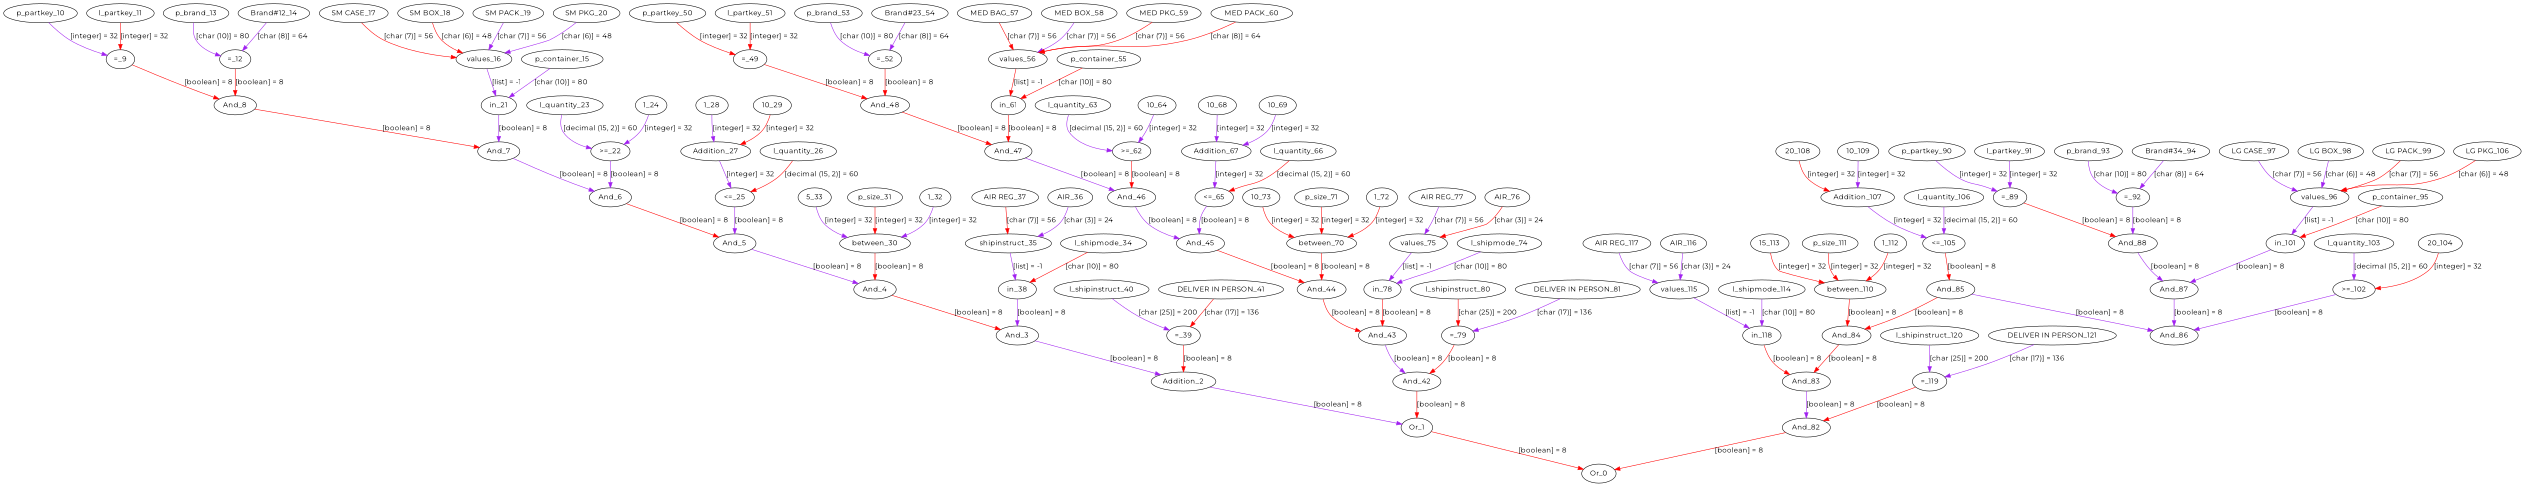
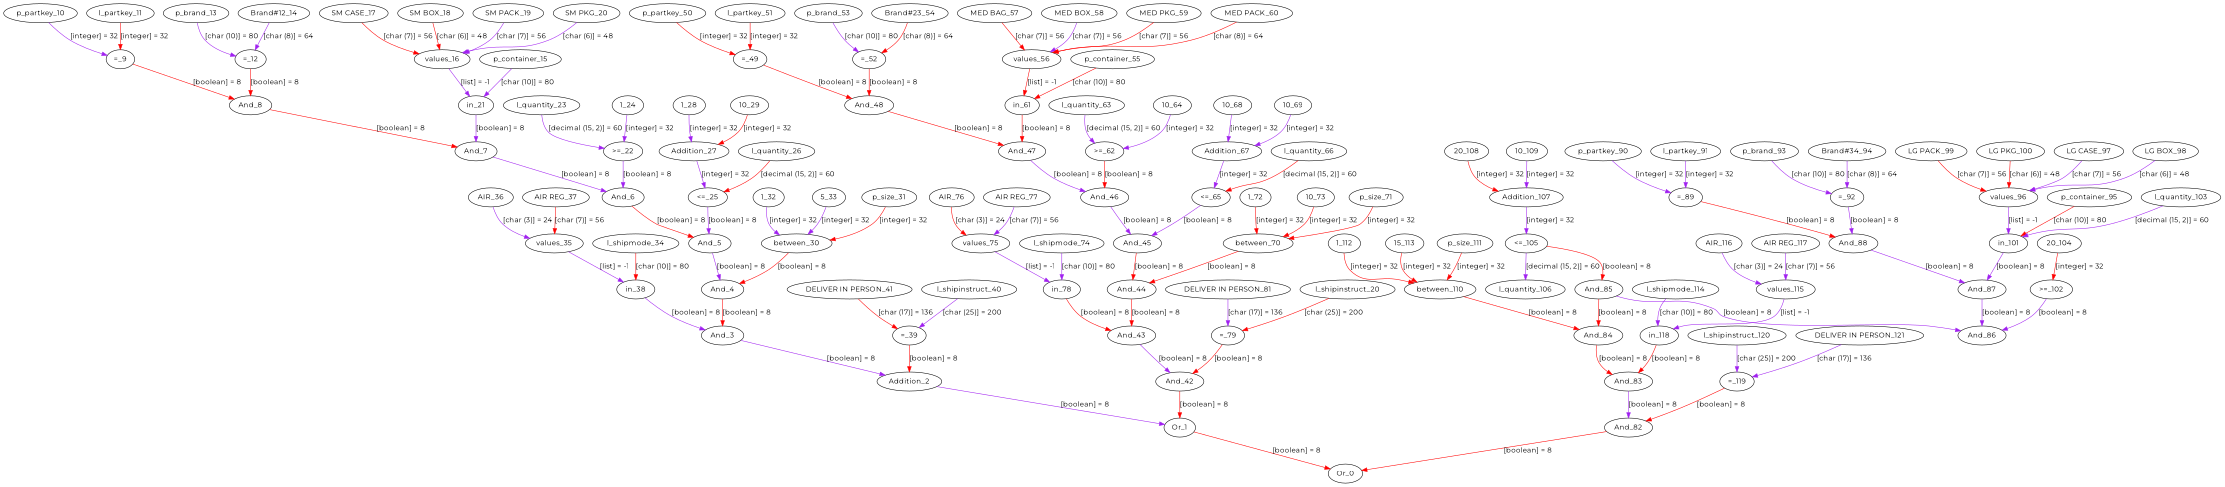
  digraph {
    fontname=Montserrat
    node [fontname=Montserrat]
    edge [color=purple fontname=Montserrat]
    p_partkey_10
    "=_9"
    And_8
    And_7
    l_partkey_11
    p_brand_13
    "=_12"
    "Brand#12_14"
    And_6
    "SM CASE_17"
    values_16
    in_21
    "SM BOX_18"
    "SM PACK_19"
    "SM PKG_20"
    p_container_15
    And_5
    l_quantity_23
    ">=_22"
    "1_24"
    And_4
    "1_28"
    Addition_27
    "<=_25"
    "10_29"
    l_quantity_26
    And_3
    p_size_31
    between_30
    "1_32"
    "5_33"
    n32 [label=Addition_2]
    AIR_36
-   values_35 [label=shipinstruct_35]
+   values_35
    in_38
    "AIR REG_37"
    l_shipmode_34
    Or_1
    l_shipinstruct_40
    "=_39"
    "DELIVER IN PERSON_41"
    Or_0
    p_partkey_50
    "=_49"
    And_48
    And_47
    l_partkey_51
    p_brand_53
    "=_52"
    "Brand#23_54"
    And_46
    "MED BAG_57"
    values_56
    in_61
    "MED BOX_58"
    "MED PKG_59"
    "MED PACK_60"
    p_container_55
    And_45
    l_quantity_63
    ">=_62"
    "10_64"
    And_44
    "10_68"
    Addition_67
    "<=_65"
    "10_69"
    l_quantity_66
    And_43
    p_size_71
    between_70
    "1_72"
    "10_73"
    And_42
    AIR_76
    values_75
    in_78
    "AIR REG_77"
    l_shipmode_74
-   l_shipinstruct_80
+   l_shipinstruct_80 [label=l_shipinstruct_20]
    "=_79"
    "DELIVER IN PERSON_81"
    p_partkey_90
    "=_89"
    And_88
    And_87
    l_partkey_91
    p_brand_93
    "=_92"
    "Brand#34_94"
    And_86
    "LG CASE_97"
    values_96
    in_101
    "LG BOX_98"
    "LG PACK_99"
-   "LG PKG_100" [label="LG PKG_106"]
+   "LG PKG_100"
    p_container_95
    l_quantity_103
    ">=_102"
    "20_104"
    And_85
    And_84
    "20_108"
    Addition_107
    "<=_105"
    "10_109"
    l_quantity_106
    And_83
    p_size_111
    between_110
    "1_112"
    "15_113"
    And_82
    AIR_116
    values_115
    in_118
    "AIR REG_117"
    l_shipmode_114
    l_shipinstruct_120
    "=_119"
    "DELIVER IN PERSON_121"
    p_partkey_10 -> "=_9" [label="[integer] = 32"]
    "=_9" -> And_8 [color=red label="[boolean] = 8"]
    And_8 -> And_7 [color=red label="[boolean] = 8"]
    And_7 -> And_6 [label="[boolean] = 8"]
    l_partkey_11 -> "=_9" [color=red label="[integer] = 32"]
    p_brand_13 -> "=_12" [label="[char (10)] = 80"]
    "=_12" -> And_8 [color=red label="[boolean] = 8"]
    "Brand#12_14" -> "=_12" [label="[char (8)] = 64"]
    And_6 -> And_5 [color=red label="[boolean] = 8"]
    "SM CASE_17" -> values_16 [color=red label="[char (7)] = 56"]
    values_16 -> in_21 [label="[list] = -1"]
    in_21 -> And_7 [label="[boolean] = 8"]
    "SM BOX_18" -> values_16 [color=red label="[char (6)] = 48"]
    "SM PACK_19" -> values_16 [label="[char (7)] = 56"]
    "SM PKG_20" -> values_16 [label="[char (6)] = 48"]
    p_container_15 -> in_21 [label="[char (10)] = 80"]
    And_5 -> And_4 [label="[boolean] = 8"]
    l_quantity_23 -> ">=_22" [label="[decimal (15, 2)] = 60"]
    ">=_22" -> And_6 [label="[boolean] = 8"]
    "1_24" -> ">=_22" [label="[integer] = 32"]
    And_4 -> And_3 [color=red label="[boolean] = 8"]
    "1_28" -> Addition_27 [label="[integer] = 32"]
    Addition_27 -> "<=_25" [label="[integer] = 32"]
    "<=_25" -> And_5 [label="[boolean] = 8"]
    "10_29" -> Addition_27 [color=red label="[integer] = 32"]
    l_quantity_26 -> "<=_25" [color=red label="[decimal (15, 2)] = 60"]
    And_3 -> n32 [label="[boolean] = 8"]
    p_size_31 -> between_30 [color=red label="[integer] = 32"]
    between_30 -> And_4 [color=red label="[boolean] = 8"]
    "1_32" -> between_30 [label="[integer] = 32"]
    "5_33" -> between_30 [label="[integer] = 32"]
    n32 -> Or_1 [label="[boolean] = 8"]
    AIR_36 -> values_35 [label="[char (3)] = 24"]
    values_35 -> in_38 [label="[list] = -1"]
    in_38 -> And_3 [label="[boolean] = 8"]
    "AIR REG_37" -> values_35 [color=red label="[char (7)] = 56"]
    l_shipmode_34 -> in_38 [color=red label="[char (10)] = 80"]
    Or_1 -> Or_0 [color=red label="[boolean] = 8"]
    l_shipinstruct_40 -> "=_39" [label="[char (25)] = 200"]
    "=_39" -> n32 [color=red label="[boolean] = 8"]
    "DELIVER IN PERSON_41" -> "=_39" [color=red label="[char (17)] = 136"]
    p_partkey_50 -> "=_49" [color=red label="[integer] = 32"]
    "=_49" -> And_48 [color=red label="[boolean] = 8"]
    And_48 -> And_47 [color=red label="[boolean] = 8"]
    And_47 -> And_46 [label="[boolean] = 8"]
    l_partkey_51 -> "=_49" [color=red label="[integer] = 32"]
    p_brand_53 -> "=_52" [label="[char (10)] = 80"]
    "=_52" -> And_48 [color=red label="[boolean] = 8"]
-   "Brand#23_54" -> "=_52" [label="[char (8)] = 64"]
+   "Brand#23_54" -> "=_52" [color=red label="[char (8)] = 64"]
    And_46 -> And_45 [label="[boolean] = 8"]
    "MED BAG_57" -> values_56 [color=red label="[char (7)] = 56"]
    values_56 -> in_61 [color=red label="[list] = -1"]
    in_61 -> And_47 [color=red label="[boolean] = 8"]
    "MED BOX_58" -> values_56 [label="[char (7)] = 56"]
    "MED PKG_59" -> values_56 [color=red label="[char (7)] = 56"]
    "MED PACK_60" -> values_56 [color=red label="[char (8)] = 64"]
    p_container_55 -> in_61 [color=red label="[char (10)] = 80"]
    And_45 -> And_44 [color=red label="[boolean] = 8"]
    l_quantity_63 -> ">=_62" [label="[decimal (15, 2)] = 60"]
    ">=_62" -> And_46 [color=red label="[boolean] = 8"]
    "10_64" -> ">=_62" [label="[integer] = 32"]
    And_44 -> And_43 [color=red label="[boolean] = 8"]
    "10_68" -> Addition_67 [label="[integer] = 32"]
    Addition_67 -> "<=_65" [label="[integer] = 32"]
    "<=_65" -> And_45 [label="[boolean] = 8"]
    "10_69" -> Addition_67 [label="[integer] = 32"]
    l_quantity_66 -> "<=_65" [color=red label="[decimal (15, 2)] = 60"]
    And_43 -> And_42 [label="[boolean] = 8"]
    p_size_71 -> between_70 [color=red label="[integer] = 32"]
    between_70 -> And_44 [color=red label="[boolean] = 8"]
    "1_72" -> between_70 [color=red label="[integer] = 32"]
    "10_73" -> between_70 [color=red label="[integer] = 32"]
    And_42 -> Or_1 [color=red label="[boolean] = 8"]
    AIR_76 -> values_75 [color=red label="[char (3)] = 24"]
    values_75 -> in_78 [label="[list] = -1"]
    in_78 -> And_43 [color=red label="[boolean] = 8"]
    "AIR REG_77" -> values_75 [label="[char (7)] = 56"]
    l_shipmode_74 -> in_78 [label="[char (10)] = 80"]
    l_shipinstruct_80 -> "=_79" [color=red label="[char (25)] = 200"]
    "=_79" -> And_42 [color=red label="[boolean] = 8"]
    "DELIVER IN PERSON_81" -> "=_79" [label="[char (17)] = 136"]
    p_partkey_90 -> "=_89" [label="[integer] = 32"]
    "=_89" -> And_88 [color=red label="[boolean] = 8"]
    And_88 -> And_87 [label="[boolean] = 8"]
    And_87 -> And_86 [label="[boolean] = 8"]
    l_partkey_91 -> "=_89" [label="[integer] = 32"]
    p_brand_93 -> "=_92" [label="[char (10)] = 80"]
    "=_92" -> And_88 [label="[boolean] = 8"]
    "Brand#34_94" -> "=_92" [label="[char (8)] = 64"]
    "LG CASE_97" -> values_96 [label="[char (7)] = 56"]
    values_96 -> in_101 [label="[list] = -1"]
    in_101 -> And_87 [label="[boolean] = 8"]
    "LG BOX_98" -> values_96 [label="[char (6)] = 48"]
    "LG PACK_99" -> values_96 [color=red label="[char (7)] = 56"]
    "LG PKG_100" -> values_96 [color=red label="[char (6)] = 48"]
    p_container_95 -> in_101 [color=red label="[char (10)] = 80"]
-   l_quantity_103 -> ">=_102" [label="[decimal (15, 2)] = 60"]
+   l_quantity_103 -> in_101 [label="[decimal (15, 2)] = 60"]
    ">=_102" -> And_86 [label="[boolean] = 8"]
    "20_104" -> ">=_102" [color=red label="[integer] = 32"]
    And_85 -> And_86 [label="[boolean] = 8"]
    And_85 -> And_84 [color=red label="[boolean] = 8"]
    And_84 -> And_83 [color=red label="[boolean] = 8"]
    "20_108" -> Addition_107 [color=red label="[integer] = 32"]
    Addition_107 -> "<=_105" [label="[integer] = 32"]
    "<=_105" -> And_85 [color=red label="[boolean] = 8"]
    "10_109" -> Addition_107 [label="[integer] = 32"]
-   l_quantity_106 -> "<=_105" [label="[decimal (15, 2)] = 60"]
+   "<=_105" -> l_quantity_106 [label="[decimal (15, 2)] = 60"]
    And_83 -> And_82 [label="[boolean] = 8"]
    p_size_111 -> between_110 [color=red label="[integer] = 32"]
    between_110 -> And_84 [color=red label="[boolean] = 8"]
    "1_112" -> between_110 [color=red label="[integer] = 32"]
    "15_113" -> between_110 [color=red label="[integer] = 32"]
    And_82 -> Or_0 [color=red label="[boolean] = 8"]
    AIR_116 -> values_115 [label="[char (3)] = 24"]
    values_115 -> in_118 [label="[list] = -1"]
    in_118 -> And_83 [color=red label="[boolean] = 8"]
    "AIR REG_117" -> values_115 [label="[char (7)] = 56"]
    l_shipmode_114 -> in_118 [label="[char (10)] = 80"]
    l_shipinstruct_120 -> "=_119" [label="[char (25)] = 200"]
    "=_119" -> And_82 [color=red label="[boolean] = 8"]
    "DELIVER IN PERSON_121" -> "=_119" [label="[char (17)] = 136"]
  }
